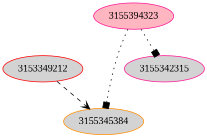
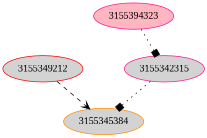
  strict digraph {
    fontname="Liberation Serif"
    node [color=deeppink fillcolor=lightgrey fontname="Liberation Serif" style=filled]
    edge [arrowhead=box fontname="Liberation Serif" style=dotted]
-   3155349212 [color=red label=3153349212]
+   3155349212 [color=red]
    3155345384 [color=darkorange]
    3155394323 [fillcolor=lightpink]
    3155342315
    3155349212 -> 3155345384 [arrowhead=vee style=dashed]
-   3155394323 -> 3155345384
+   3155342315 -> 3155345384
    3155394323 -> 3155342315
  }
